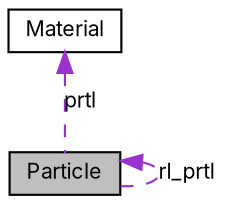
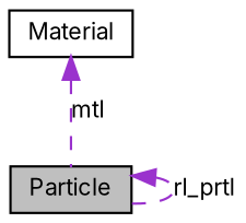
  digraph {
    fontname=Inter
    node [color=black fontname=Inter fontsize=10 shape=record style=filled]
    edge [color=darkorchid3 dir=back fontname=Inter fontsize=10 labelfontname=FreeSans labelfontsize=10 style=dashed]
    n1 [fillcolor=grey75 fontcolor=black height=0.2 label=Particle width=0.4]
    n2 [fillcolor=white height=0.2 label=Material width=0.4]
    n1 -> n1 [label=rl_prtl]
-   n2 -> n1 [label=prtl]
+   n2 -> n1 [label=mtl]
  }
